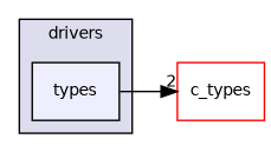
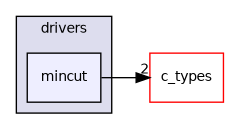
  digraph {
    compound=true
    rankdir=LR
    node [fontname=Helvetica fontsize=10 shape=box style=filled]
-   n1 [fillcolor="#eeeeff" label=types pencolor=black]
+   n1 [fillcolor="#eeeeff" label=mincut pencolor=black]
    n2 [color=red fillcolor=white label=c_types]
    subgraph cluster_1 {
      bgcolor="#ddddee"
      fontname=Helvetica
      fontsize=10
      label=drivers
      pencolor=black
      n1
    }
    n1 -> n2 [headlabel=2 labeldistance=1.5 labelfontname=Helvetica labelfontsize=10]
  }
